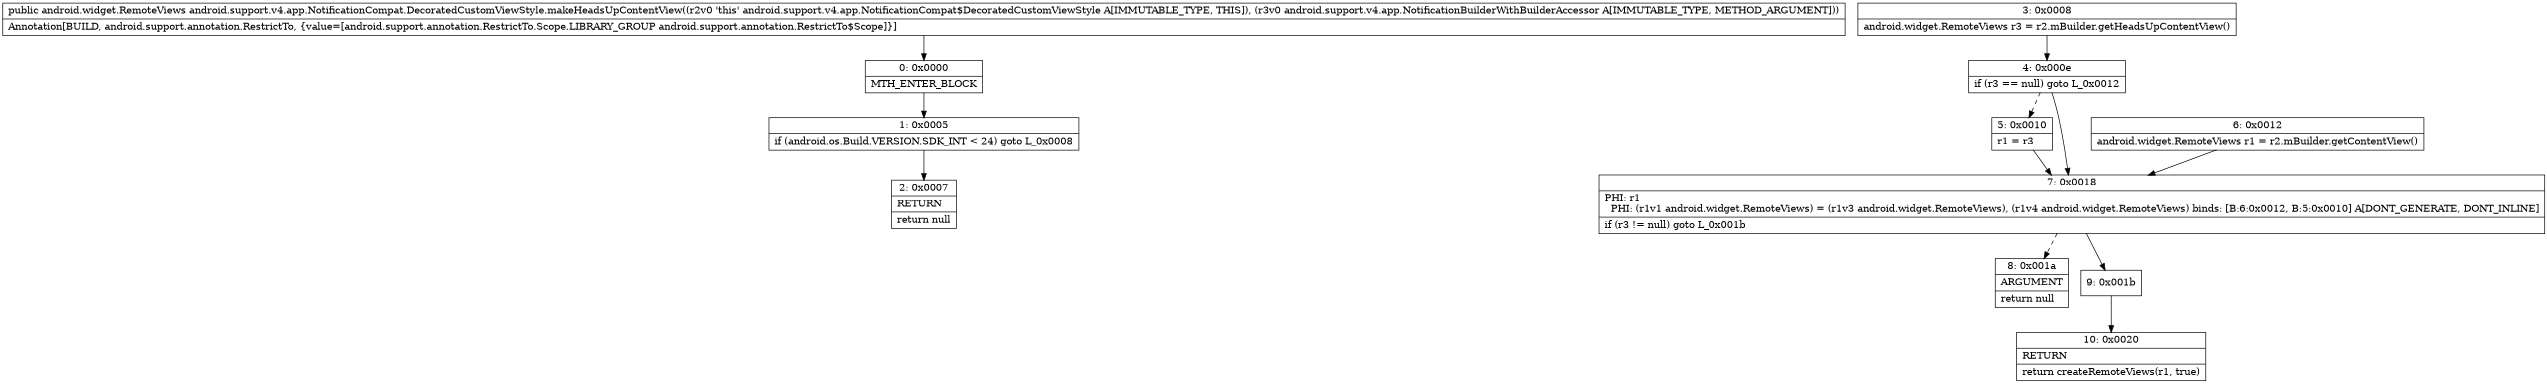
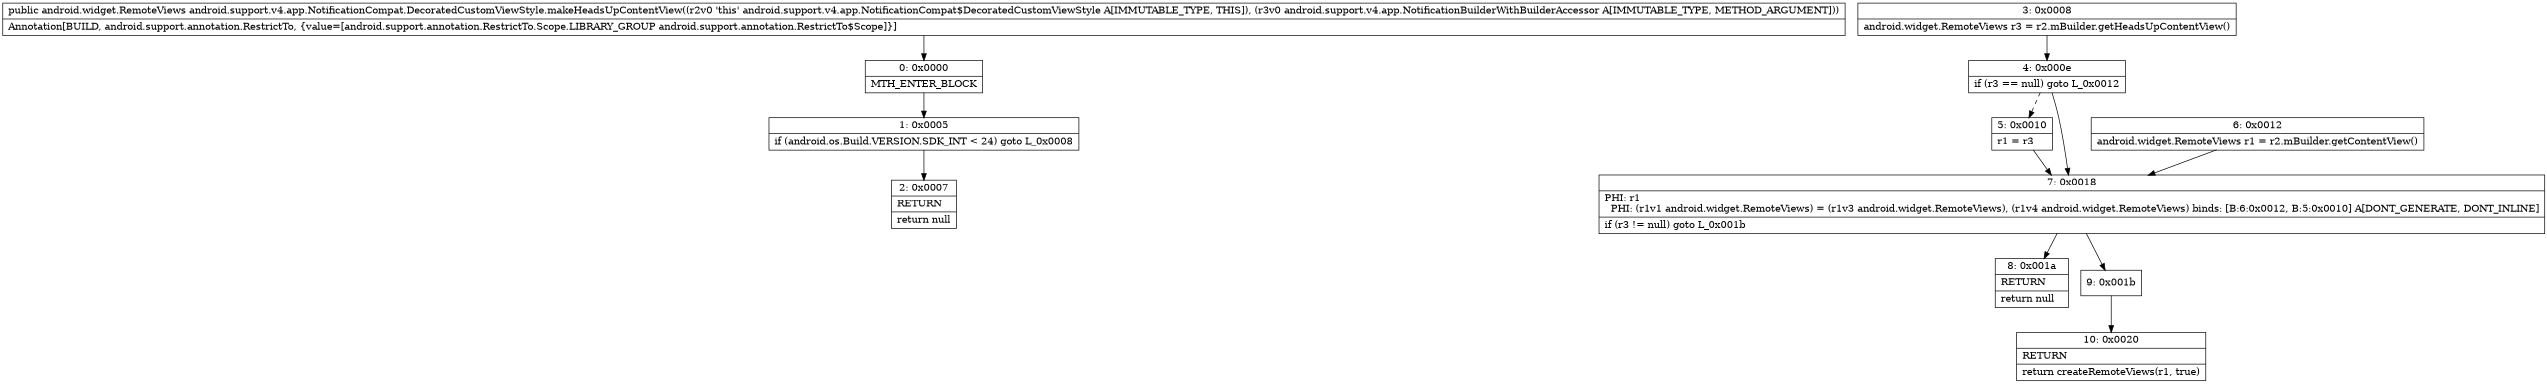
  digraph {
    node [shape=record]
    n1 [label="{0\:\ 0x0000|MTH_ENTER_BLOCK\l}"]
    n2 [label="{1\:\ 0x0005|if (android.os.Build.VERSION.SDK_INT \< 24) goto L_0x0008\l}"]
    n3 [label="{2\:\ 0x0007|RETURN\l|return null\l}"]
    n4 [label="{3\:\ 0x0008|android.widget.RemoteViews r3 = r2.mBuilder.getHeadsUpContentView()\l}"]
    n5 [label="{4\:\ 0x000e|if (r3 == null) goto L_0x0012\l}"]
    n6 [label="{5\:\ 0x0010|r1 = r3\l}"]
    n7 [label="{7\:\ 0x0018|PHI: r1 \l  PHI: (r1v1 android.widget.RemoteViews) = (r1v3 android.widget.RemoteViews), (r1v4 android.widget.RemoteViews) binds: [B:6:0x0012, B:5:0x0010] A[DONT_GENERATE, DONT_INLINE]\l|if (r3 != null) goto L_0x001b\l}"]
    n8 [label="{6\:\ 0x0012|android.widget.RemoteViews r1 = r2.mBuilder.getContentView()\l}"]
-   n9 [label="{8\:\ 0x001a|ARGUMENT\l|return null\l}"]
+   n9 [label="{8\:\ 0x001a|RETURN\l|return null\l}"]
    n10 [label="{9\:\ 0x001b}"]
    n11 [label="{10\:\ 0x0020|RETURN\l|return createRemoteViews(r1, true)\l}"]
    n12 [label="{public android.widget.RemoteViews android.support.v4.app.NotificationCompat.DecoratedCustomViewStyle.makeHeadsUpContentView((r2v0 'this' android.support.v4.app.NotificationCompat$DecoratedCustomViewStyle A[IMMUTABLE_TYPE, THIS]), (r3v0 android.support.v4.app.NotificationBuilderWithBuilderAccessor A[IMMUTABLE_TYPE, METHOD_ARGUMENT]))  | Annotation[BUILD, android.support.annotation.RestrictTo, \{value=[android.support.annotation.RestrictTo.Scope.LIBRARY_GROUP android.support.annotation.RestrictTo$Scope]\}]\l}"]
    n1 -> n2
    n2 -> n3 [style=solid]
    n4 -> n5
    n5 -> n6 [style=dashed]
    n5 -> n7
    n6 -> n7
-   n7 -> n9 [style=dashed]
+   n7 -> n9 [style=solid]
    n7 -> n10
    n8 -> n7
    n10 -> n11
    n12 -> n1
  }
